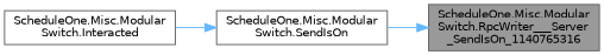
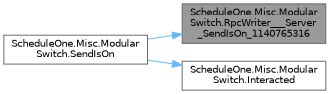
  digraph {
    rankdir=RL
    node [color=grey40 fillcolor=white fontname=Helvetica fontsize=10 shape=box style=filled]
    edge [color=steelblue1 dir=back fontname=Helvetica fontsize=10 labelfontname=Helvetica labelfontsize=10 style=solid]
    n1 [color=gray40 fillcolor=grey60 fontcolor=black height=0.2 label="ScheduleOne.Misc.Modular\lSwitch.RpcWriter___Server\l_SendIsOn_1140765316" width=0.4]
    n2 [height=0.2 label="ScheduleOne.Misc.Modular\lSwitch.SendIsOn" width=0.4]
    n3 [height=0.2 label="ScheduleOne.Misc.Modular\lSwitch.Interacted" width=0.4]
    n1 -> n2
-   n2 -> n3
+   n3 -> n2
  }
